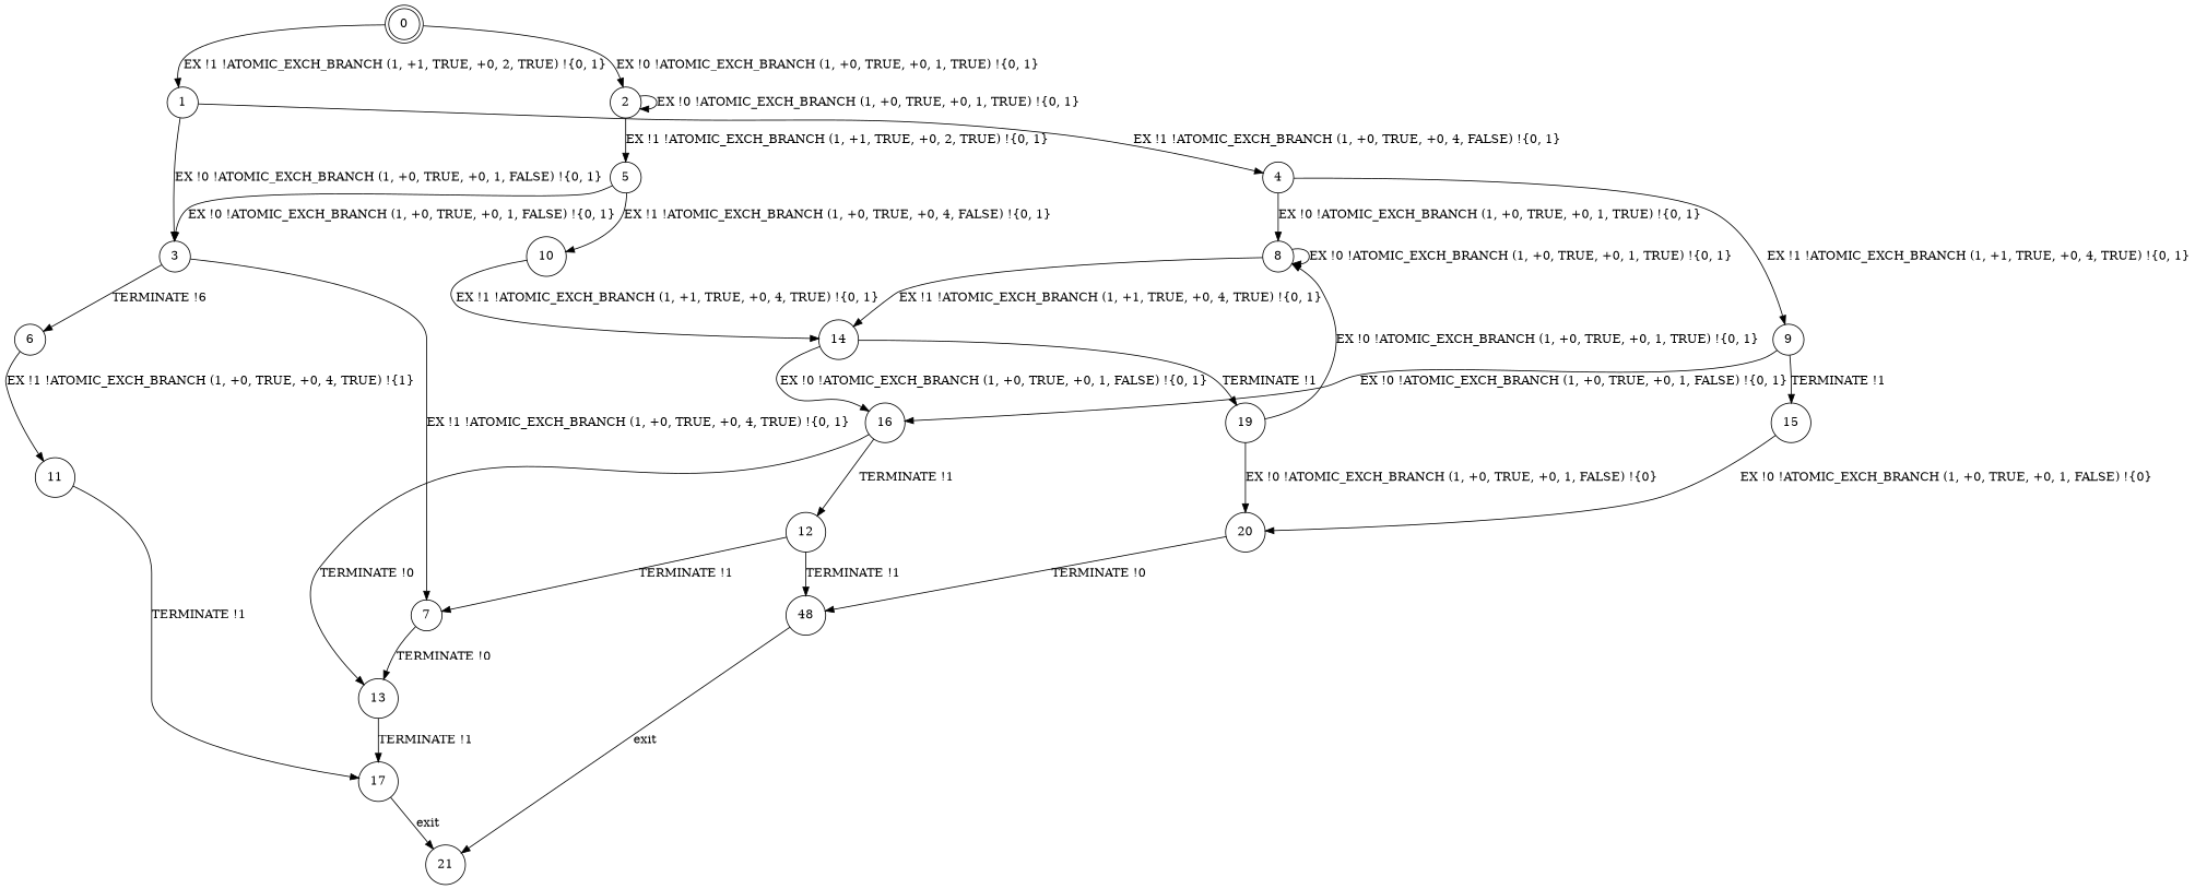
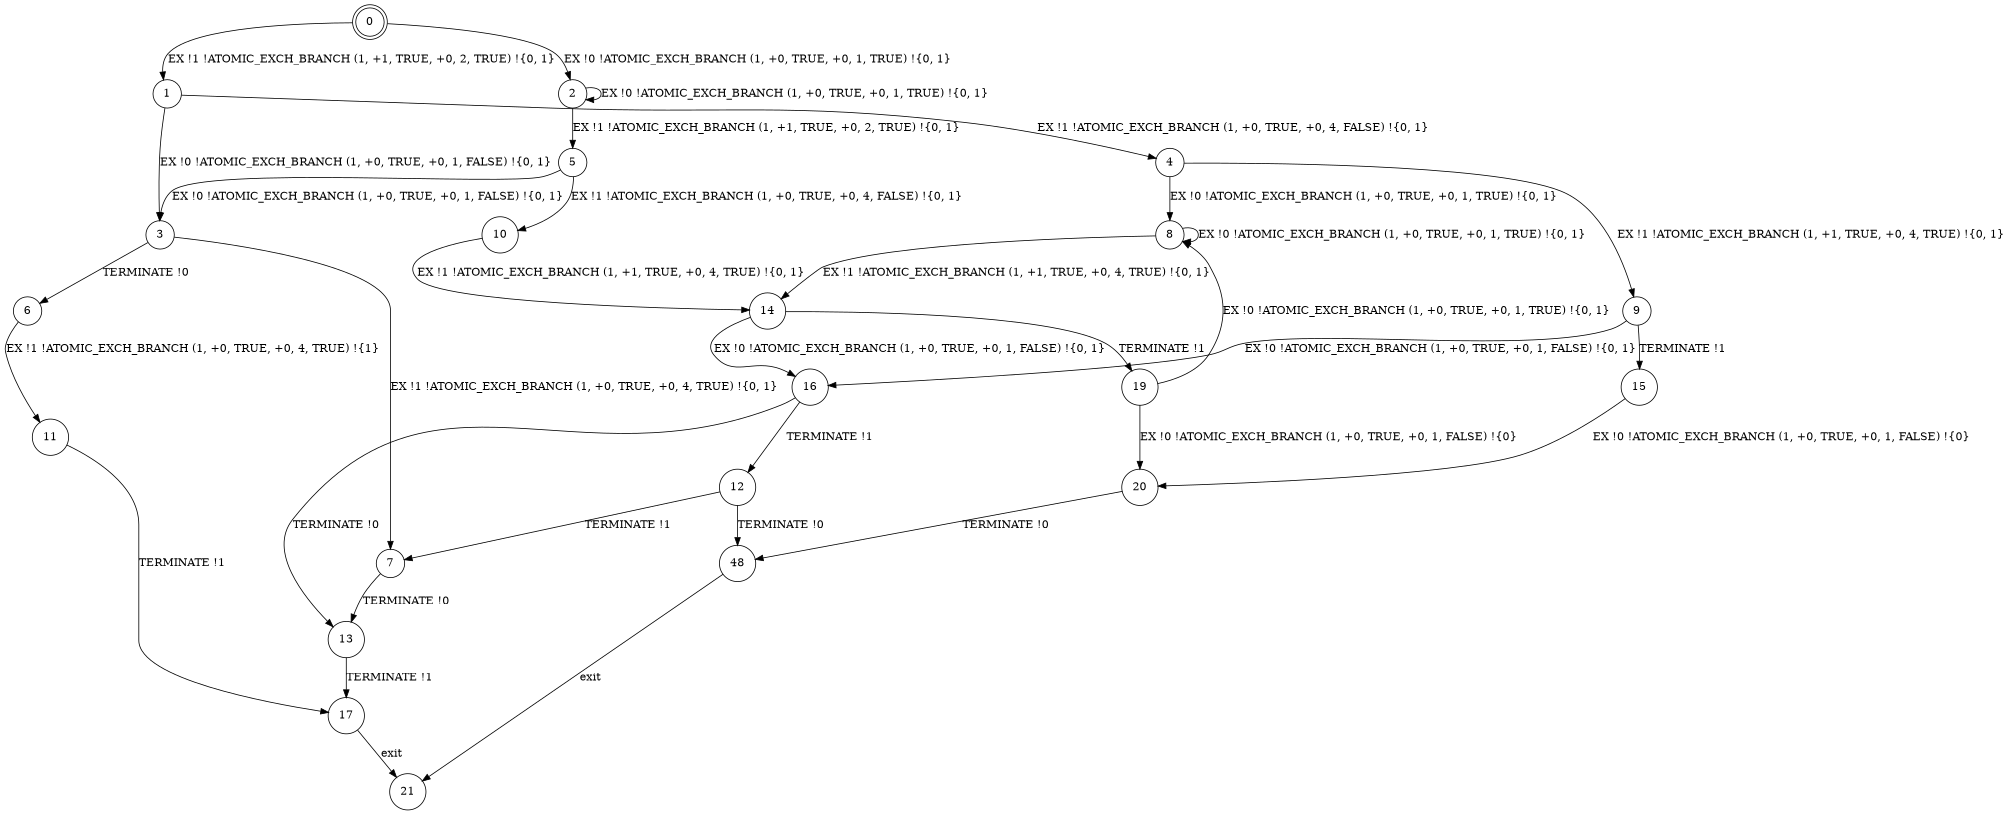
  digraph {
    node [shape=circle]
    0 [peripheries=2]
    1
    2
    3
    4
    5
    6
    7
    8
    9
    10
    11
    13
    14
    15
    16
    17
    12
    n19 [label=48]
    19
    20
    21
    0 -> 1 [label="EX !1 !ATOMIC_EXCH_BRANCH (1, +1, TRUE, +0, 2, TRUE) !{0, 1}"]
    0 -> 2 [label="EX !0 !ATOMIC_EXCH_BRANCH (1, +0, TRUE, +0, 1, TRUE) !{0, 1}"]
    1 -> 3 [label="EX !0 !ATOMIC_EXCH_BRANCH (1, +0, TRUE, +0, 1, FALSE) !{0, 1}"]
    1 -> 4 [label="EX !1 !ATOMIC_EXCH_BRANCH (1, +0, TRUE, +0, 4, FALSE) !{0, 1}"]
    2 -> 2 [label="EX !0 !ATOMIC_EXCH_BRANCH (1, +0, TRUE, +0, 1, TRUE) !{0, 1}"]
    2 -> 5 [label="EX !1 !ATOMIC_EXCH_BRANCH (1, +1, TRUE, +0, 2, TRUE) !{0, 1}"]
-   3 -> 6 [label="TERMINATE !6"]
+   3 -> 6 [label="TERMINATE !0"]
    3 -> 7 [label="EX !1 !ATOMIC_EXCH_BRANCH (1, +0, TRUE, +0, 4, TRUE) !{0, 1}"]
    4 -> 8 [label="EX !0 !ATOMIC_EXCH_BRANCH (1, +0, TRUE, +0, 1, TRUE) !{0, 1}"]
    4 -> 9 [label="EX !1 !ATOMIC_EXCH_BRANCH (1, +1, TRUE, +0, 4, TRUE) !{0, 1}"]
    5 -> 3 [label="EX !0 !ATOMIC_EXCH_BRANCH (1, +0, TRUE, +0, 1, FALSE) !{0, 1}"]
    5 -> 10 [label="EX !1 !ATOMIC_EXCH_BRANCH (1, +0, TRUE, +0, 4, FALSE) !{0, 1}"]
    6 -> 11 [label="EX !1 !ATOMIC_EXCH_BRANCH (1, +0, TRUE, +0, 4, TRUE) !{1}"]
    7 -> 13 [label="TERMINATE !0"]
    8 -> 8 [label="EX !0 !ATOMIC_EXCH_BRANCH (1, +0, TRUE, +0, 1, TRUE) !{0, 1}"]
    8 -> 14 [label="EX !1 !ATOMIC_EXCH_BRANCH (1, +1, TRUE, +0, 4, TRUE) !{0, 1}"]
    9 -> 15 [label="TERMINATE !1"]
    9 -> 16 [label="EX !0 !ATOMIC_EXCH_BRANCH (1, +0, TRUE, +0, 1, FALSE) !{0, 1}"]
    10 -> 14 [label="EX !1 !ATOMIC_EXCH_BRANCH (1, +1, TRUE, +0, 4, TRUE) !{0, 1}"]
    11 -> 17 [label="TERMINATE !1"]
    13 -> 17 [label="TERMINATE !1"]
    14 -> 16 [label="EX !0 !ATOMIC_EXCH_BRANCH (1, +0, TRUE, +0, 1, FALSE) !{0, 1}"]
    14 -> 19 [label="TERMINATE !1"]
    15 -> 20 [label="EX !0 !ATOMIC_EXCH_BRANCH (1, +0, TRUE, +0, 1, FALSE) !{0}"]
    16 -> 13 [label="TERMINATE !0"]
    16 -> 12 [label="TERMINATE !1"]
    17 -> 21 [label=exit]
    12 -> 7 [label="TERMINATE !1"]
-   12 -> n19 [label="TERMINATE !1"]
+   12 -> n19 [label="TERMINATE !0"]
    n19 -> 21 [label=exit]
    19 -> 8 [label="EX !0 !ATOMIC_EXCH_BRANCH (1, +0, TRUE, +0, 1, TRUE) !{0, 1}"]
    19 -> 20 [label="EX !0 !ATOMIC_EXCH_BRANCH (1, +0, TRUE, +0, 1, FALSE) !{0}"]
    20 -> n19 [label="TERMINATE !0"]
  }
